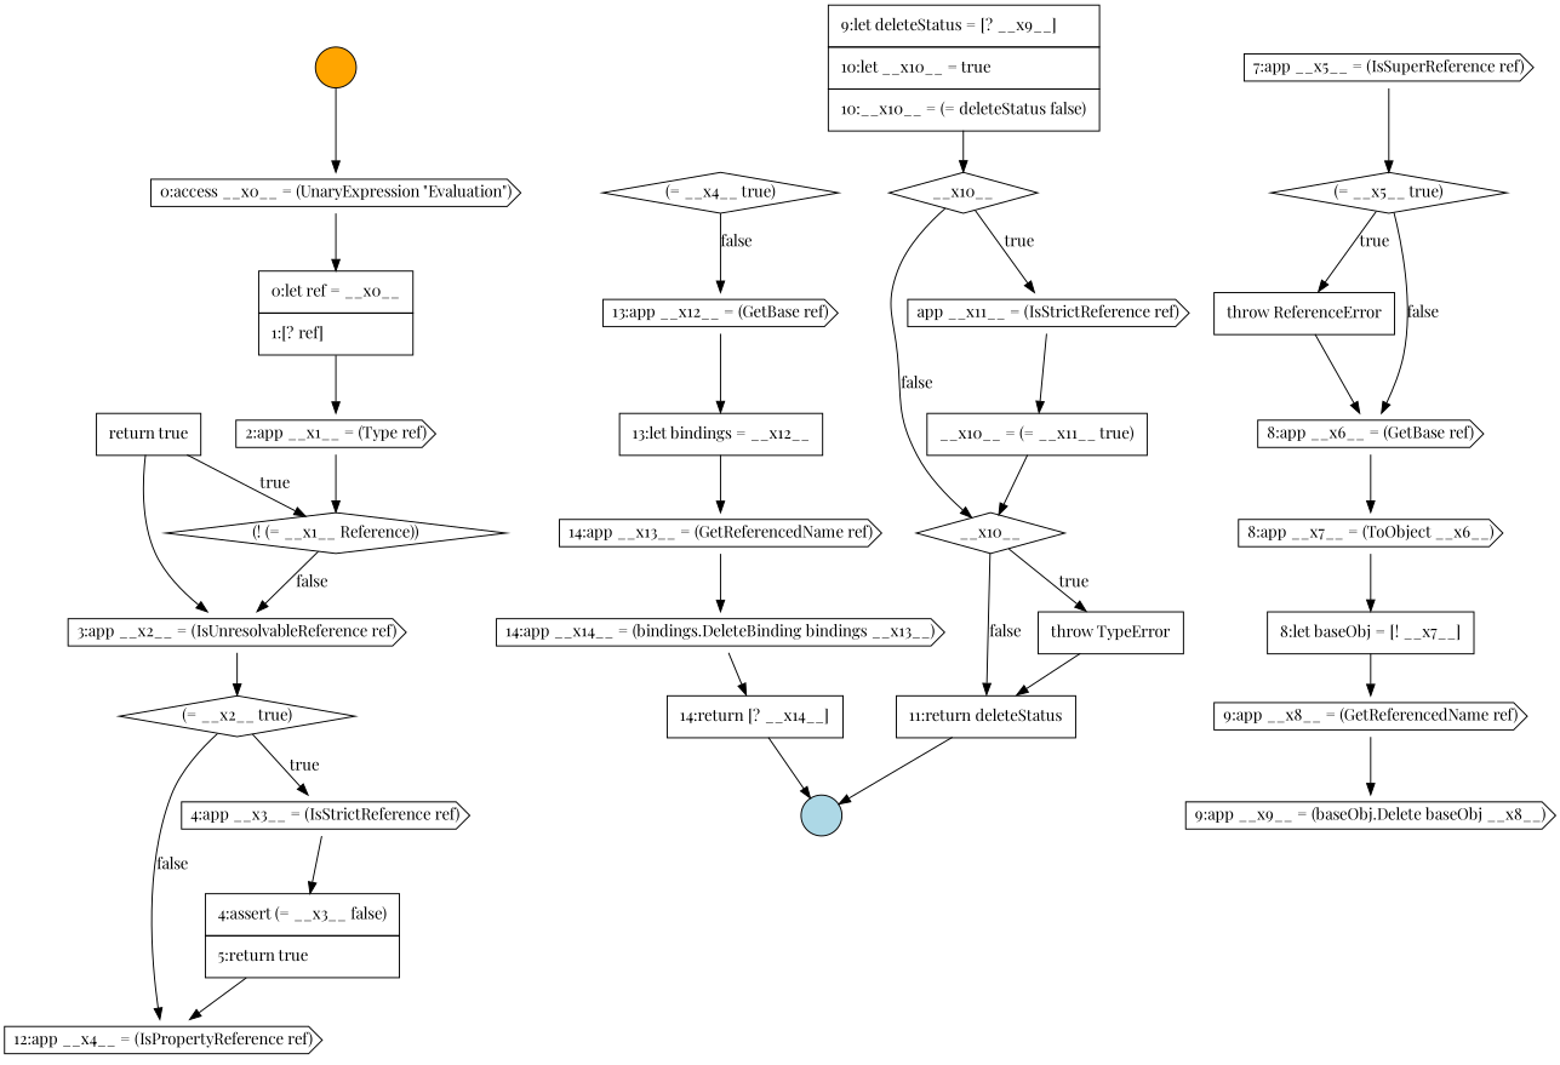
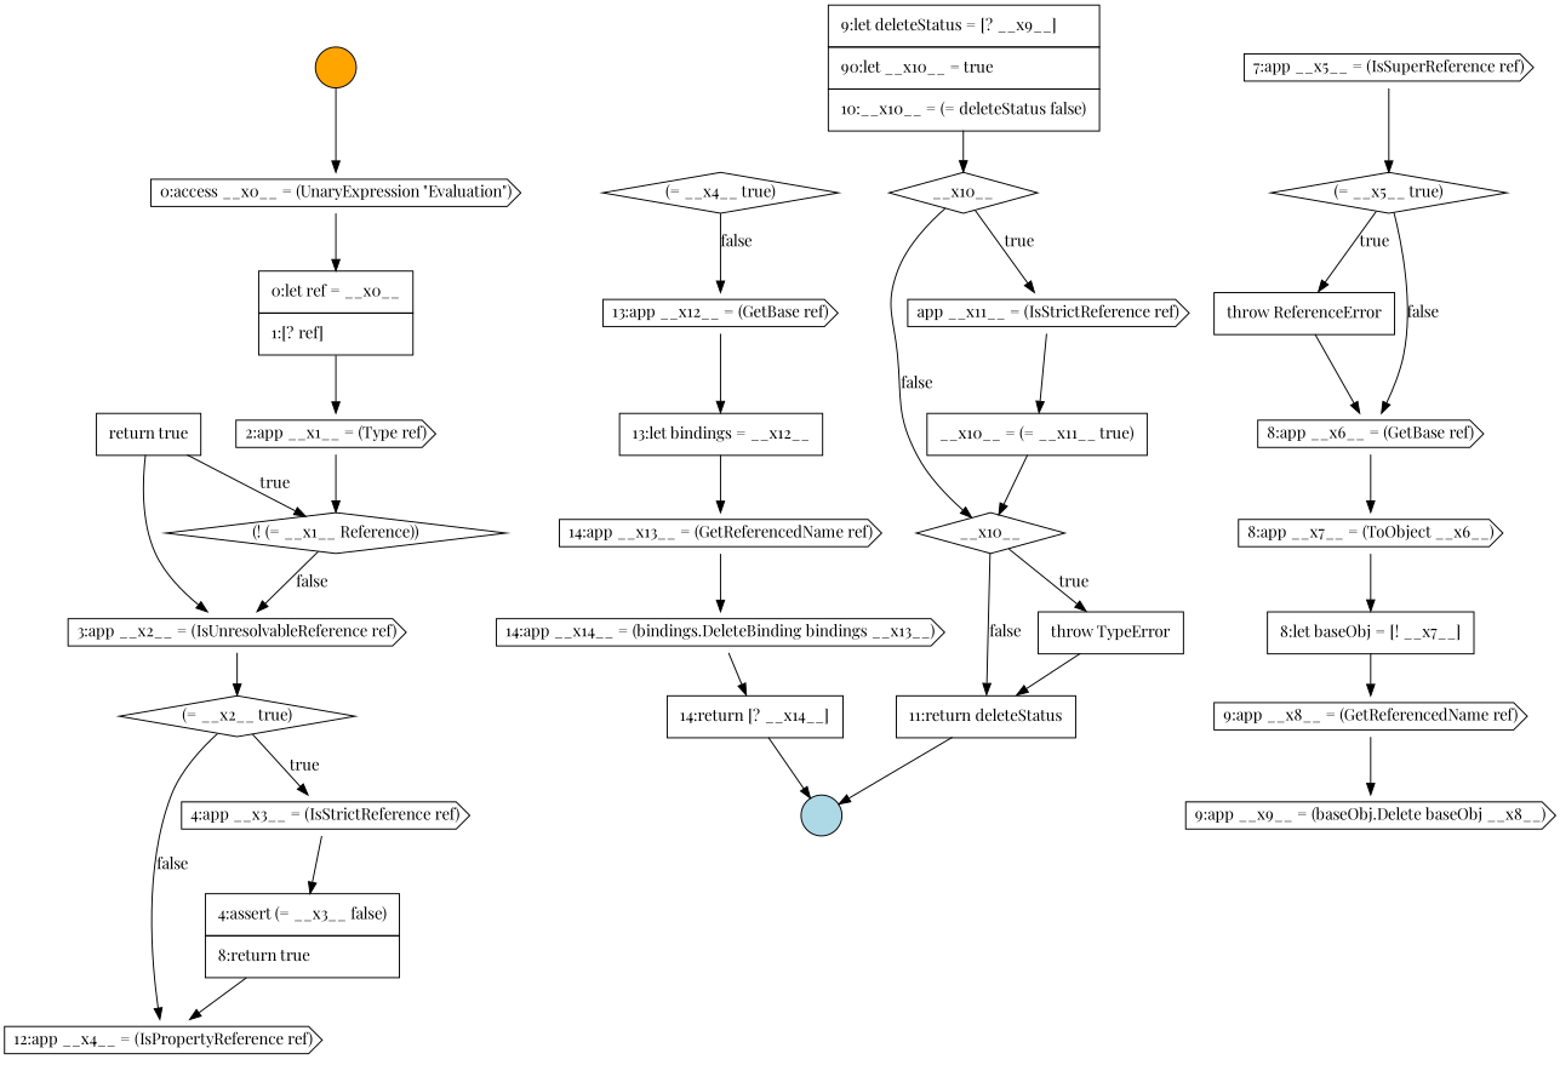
  digraph {
    fontname="Playfair Display"
    node [color=black fillcolor=white fontname="Playfair Display" shape=cds style=filled]
    edge [color=black fontname="Playfair Display"]
    n1 [label=<<font color="black">     <table border="0" cellborder="1" cellspacing="0" cellpadding="10">       <tr><td align="left">0:let ref = __x0__</td></tr>       <tr><td align="left">1:[? ref]</td></tr>     </table>   </font>> margin=0 shape=none]
    n2 [label=<<font color="black">2:app __x1__ = (Type ref)</font>>]
    n3 [label=<<font color="black">(! (= __x1__ Reference))</font>> shape=diamond]
    n4 [label=<<font color="black">     <table border="0" cellborder="1" cellspacing="0" cellpadding="10">       <tr><td align="left">__x10__ = (= __x11__ true)</td></tr>     </table>   </font>> margin=0 shape=none]
    n5 [label=<<font color="black">__x10__</font>> shape=diamond]
    n6 [label=<<font color="black">     <table border="0" cellborder="1" cellspacing="0" cellpadding="10">       <tr><td align="left">11:return deleteStatus</td></tr>     </table>   </font>> margin=0 shape=none]
    n7 [label=<<font color="black">     <table border="0" cellborder="1" cellspacing="0" cellpadding="10">       <tr><td align="left">throw TypeError</td></tr>     </table>   </font>> margin=0 shape=none]
    n8 [label=<<font color="black">3:app __x2__ = (IsUnresolvableReference ref)</font>>]
    n9 [label=<<font color="black">(= __x2__ true)</font>> shape=diamond]
    n10 [label=<<font color="black">12:app __x4__ = (IsPropertyReference ref)</font>>]
    n11 [label=<<font color="black">4:app __x3__ = (IsStrictReference ref)</font>>]
-   n12 [label=<<font color="black">     <table border="0" cellborder="1" cellspacing="0" cellpadding="10">       <tr><td align="left">4:assert (= __x3__ false)</td></tr>       <tr><td align="left">5:return true</td></tr>     </table>   </font>> margin=0 shape=none]
+   n12 [label=<<font color="black">     <table border="0" cellborder="1" cellspacing="0" cellpadding="10">       <tr><td align="left">4:assert (= __x3__ false)</td></tr>       <tr><td align="left">8:return true</td></tr>     </table>   </font>> margin=0 shape=none]
    n13 [label=<<font color="black">9:app __x9__ = (baseObj.Delete baseObj __x8__)</font>>]
-   n14 [label=<<font color="black">     <table border="0" cellborder="1" cellspacing="0" cellpadding="10">       <tr><td align="left">9:let deleteStatus = [? __x9__]</td></tr>       <tr><td align="left">10:let __x10__ = true</td></tr>       <tr><td align="left">10:__x10__ = (= deleteStatus false)</td></tr>     </table>   </font>> margin=0 shape=none]
+   n14 [label=<<font color="black">     <table border="0" cellborder="1" cellspacing="0" cellpadding="10">       <tr><td align="left">9:let deleteStatus = [? __x9__]</td></tr>       <tr><td align="left">90:let __x10__ = true</td></tr>       <tr><td align="left">10:__x10__ = (= deleteStatus false)</td></tr>     </table>   </font>> margin=0 shape=none]
    n15 [label=<<font color="black">__x10__</font>> shape=diamond]
    n16 [fillcolor=lightblue label=" " shape=circle]
    n17 [label=<<font color="black">app __x11__ = (IsStrictReference ref)</font>>]
    n18 [label=<<font color="black">8:app __x7__ = (ToObject __x6__)</font>>]
    n19 [label=<<font color="black">     <table border="0" cellborder="1" cellspacing="0" cellpadding="10">       <tr><td align="left">8:let baseObj = [! __x7__]</td></tr>     </table>   </font>> margin=0 shape=none]
    n20 [label=<<font color="black">9:app __x8__ = (GetReferencedName ref)</font>>]
    n21 [fillcolor=orange label=" " shape=circle]
    n22 [label=<<font color="black">0:access __x0__ = (UnaryExpression &quot;Evaluation&quot;)</font>>]
    n23 [label=<<font color="black">14:app __x13__ = (GetReferencedName ref)</font>>]
    n24 [label=<<font color="black">14:app __x14__ = (bindings.DeleteBinding bindings __x13__)</font>>]
    n25 [label=<<font color="black">     <table border="0" cellborder="1" cellspacing="0" cellpadding="10">       <tr><td align="left">14:return [? __x14__]</td></tr>     </table>   </font>> margin=0 shape=none]
    n26 [label=<<font color="black">     <table border="0" cellborder="1" cellspacing="0" cellpadding="10">       <tr><td align="left">throw ReferenceError</td></tr>     </table>   </font>> margin=0 shape=none]
    n27 [label=<<font color="black">8:app __x6__ = (GetBase ref)</font>>]
    n28 [label=<<font color="black">     <table border="0" cellborder="1" cellspacing="0" cellpadding="10">       <tr><td align="left">13:let bindings = __x12__</td></tr>     </table>   </font>> margin=0 shape=none]
    n29 [label=<<font color="black">(= __x5__ true)</font>> shape=diamond]
    n30 [label=<<font color="black">13:app __x12__ = (GetBase ref)</font>>]
    n31 [label=<<font color="black">7:app __x5__ = (IsSuperReference ref)</font>>]
    n32 [label=<<font color="black">     <table border="0" cellborder="1" cellspacing="0" cellpadding="10">       <tr><td align="left">return true</td></tr>     </table>   </font>> margin=0 shape=none]
    n33 [label=<<font color="black">(= __x4__ true)</font>> shape=diamond]
    n1 -> n2
    n2 -> n3
    n3 -> n8 [label=<<font color="black">false</font>>]
    n4 -> n5
    n5 -> n6 [label=<<font color="black">false</font>>]
    n5 -> n7 [label=<<font color="black">true</font>>]
    n6 -> n16
    n7 -> n6
    n8 -> n9
    n9 -> n10 [label=<<font color="black">false</font>>]
    n9 -> n11 [label=<<font color="black">true</font>>]
    n11 -> n12
    n12 -> n10
    n14 -> n15
    n15 -> n5 [label=<<font color="black">false</font>>]
    n15 -> n17 [label=<<font color="black">true</font>>]
    n17 -> n4
    n18 -> n19
    n19 -> n20
    n20 -> n13
    n21 -> n22
    n22 -> n1
    n23 -> n24
    n24 -> n25
    n25 -> n16
    n26 -> n27
    n27 -> n18
    n28 -> n23
    n29 -> n26 [label=<<font color="black">true</font>>]
    n29 -> n27 [label=<<font color="black">false</font>>]
    n30 -> n28
    n31 -> n29
    n32 -> n3 [label=<<font color="black">true</font>>]
    n32 -> n8
    n33 -> n30 [label=<<font color="black">false</font>>]
  }
